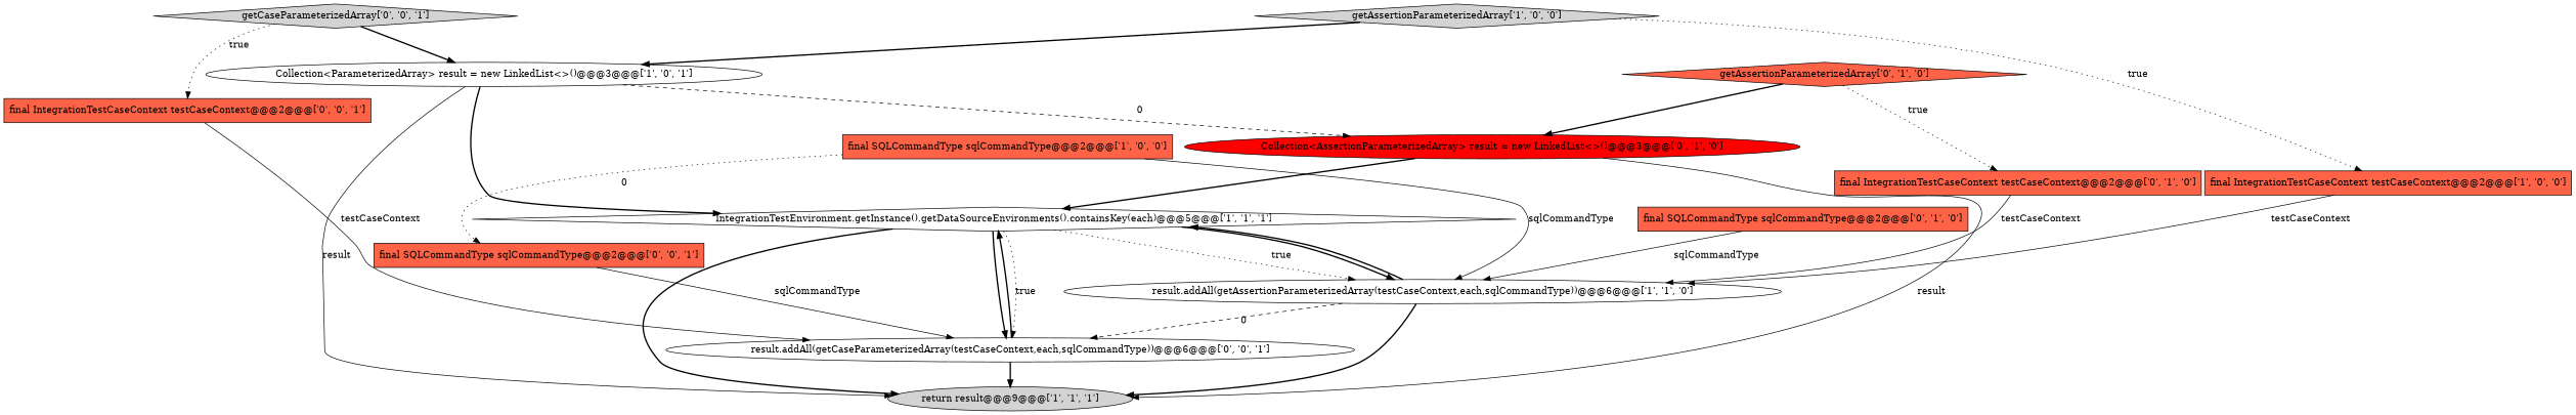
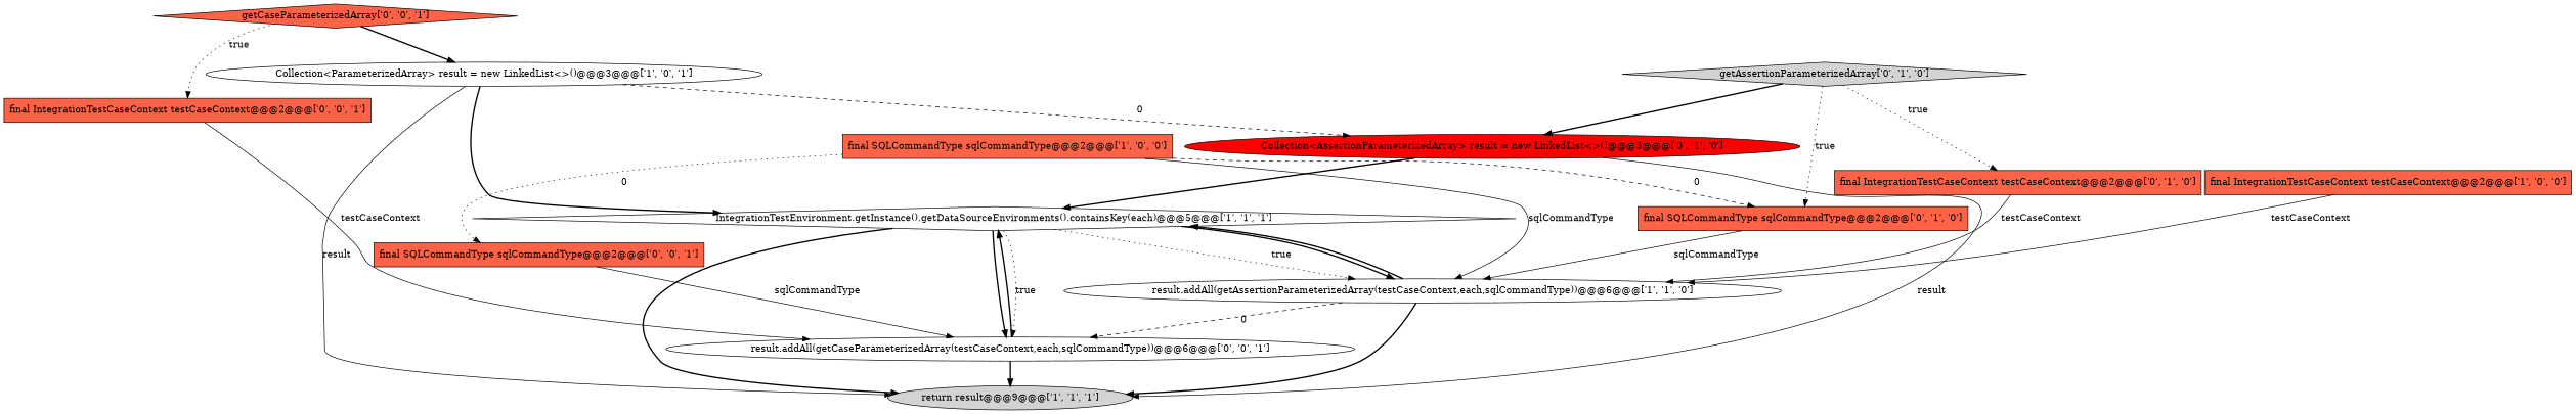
  digraph {
    node [fillcolor=tomato shape=box style=filled]
    edge [style=bold]
-   n1 [fillcolor=lightgray label="getAssertionParameterizedArray['1', '0', '0']" shape=diamond]
    n2 [fillcolor=white label="Collection<ParameterizedArray> result = new LinkedList<>()@@@3@@@['1', '0', '1']" shape=ellipse]
    n3 [label="final IntegrationTestCaseContext testCaseContext@@@2@@@['1', '0', '0']"]
    n4 [fillcolor=lightgray label="return result@@@9@@@['1', '1', '1']" shape=ellipse]
    n5 [fillcolor=white label="IntegrationTestEnvironment.getInstance().getDataSourceEnvironments().containsKey(each)@@@5@@@['1', '1', '1']" shape=diamond]
    n6 [fillcolor=red label="Collection<AssertionParameterizedArray> result = new LinkedList<>()@@@3@@@['0', '1', '0']" shape=ellipse]
    n7 [fillcolor=white label="result.addAll(getAssertionParameterizedArray(testCaseContext,each,sqlCommandType))@@@6@@@['1', '1', '0']" shape=ellipse]
    n8 [label="final SQLCommandType sqlCommandType@@@2@@@['1', '0', '0']"]
    n9 [label="final SQLCommandType sqlCommandType@@@2@@@['0', '0', '1']"]
    n10 [label="final SQLCommandType sqlCommandType@@@2@@@['0', '1', '0']"]
    n11 [fillcolor=white label="result.addAll(getCaseParameterizedArray(testCaseContext,each,sqlCommandType))@@@6@@@['0', '0', '1']" shape=ellipse]
-   n12 [fillcolor=lightgray label="getCaseParameterizedArray['0', '0', '1']" shape=diamond]
+   n12 [label="getCaseParameterizedArray['0', '0', '1']" shape=diamond]
    n13 [label="final IntegrationTestCaseContext testCaseContext@@@2@@@['0', '0', '1']"]
    n14 [label="final IntegrationTestCaseContext testCaseContext@@@2@@@['0', '1', '0']"]
-   n15 [label="getAssertionParameterizedArray['0', '1', '0']" shape=diamond]
-   n1 -> n2
-   n1 -> n3 [label=true style=dotted]
+   n15 [fillcolor=lightgray label="getAssertionParameterizedArray['0', '1', '0']" shape=diamond]
    n2 -> n4 [label=result style=solid]
    n2 -> n5
    n2 -> n6 [label=0 style=dashed]
    n3 -> n7 [label=testCaseContext style=solid]
    n5 -> n4
    n5 -> n7 [label=true style=dotted]
    n5 -> n7
    n5 -> n11 [label=true style=dotted]
    n5 -> n11
    n6 -> n4 [label=result style=solid]
    n6 -> n5
    n7 -> n4
    n7 -> n5
    n7 -> n11 [label=0 style=dashed]
    n8 -> n7 [label=sqlCommandType style=solid]
    n8 -> n9 [label=0 style=dotted]
+   n8 -> n10 [label=0 style=dashed]
    n9 -> n11 [label=sqlCommandType style=solid]
    n10 -> n7 [label=sqlCommandType style=solid]
    n11 -> n4
    n11 -> n5
    n12 -> n2
    n12 -> n13 [label=true style=dotted]
    n13 -> n11 [label=testCaseContext style=solid]
    n14 -> n7 [label=testCaseContext style=solid]
    n15 -> n6
+   n15 -> n10 [label=true style=dotted]
    n15 -> n14 [label=true style=dotted]
  }
